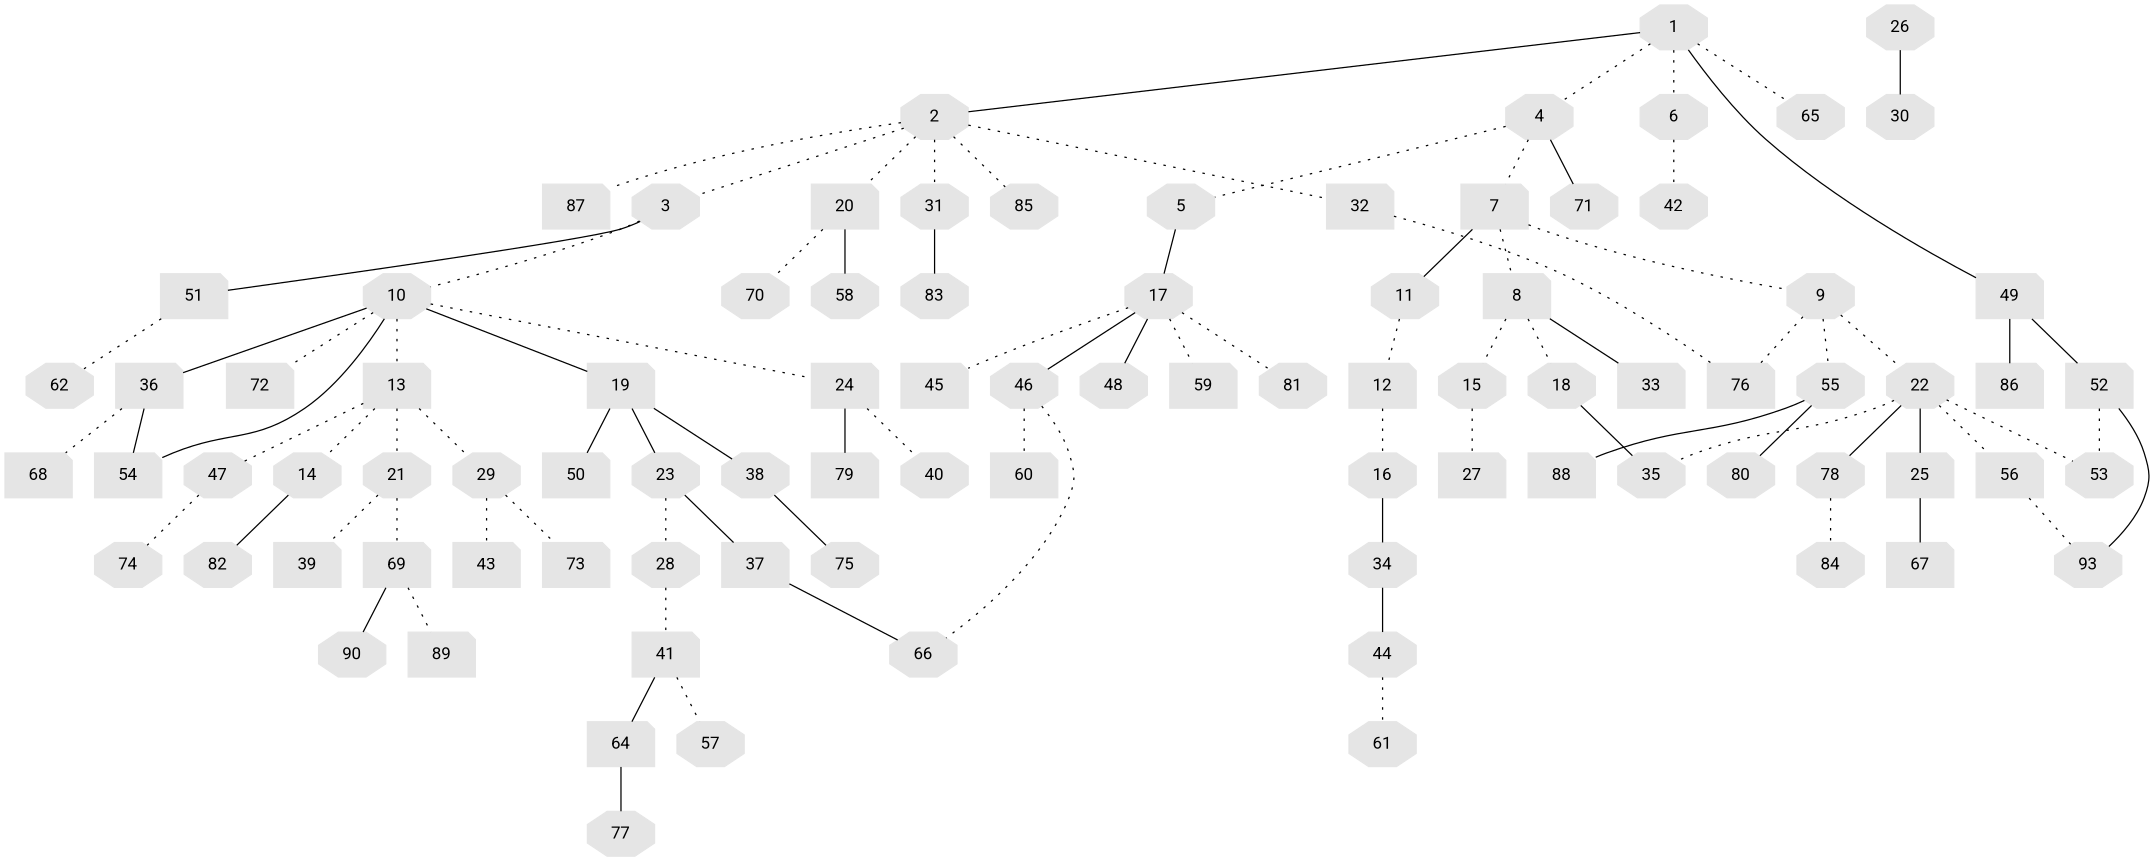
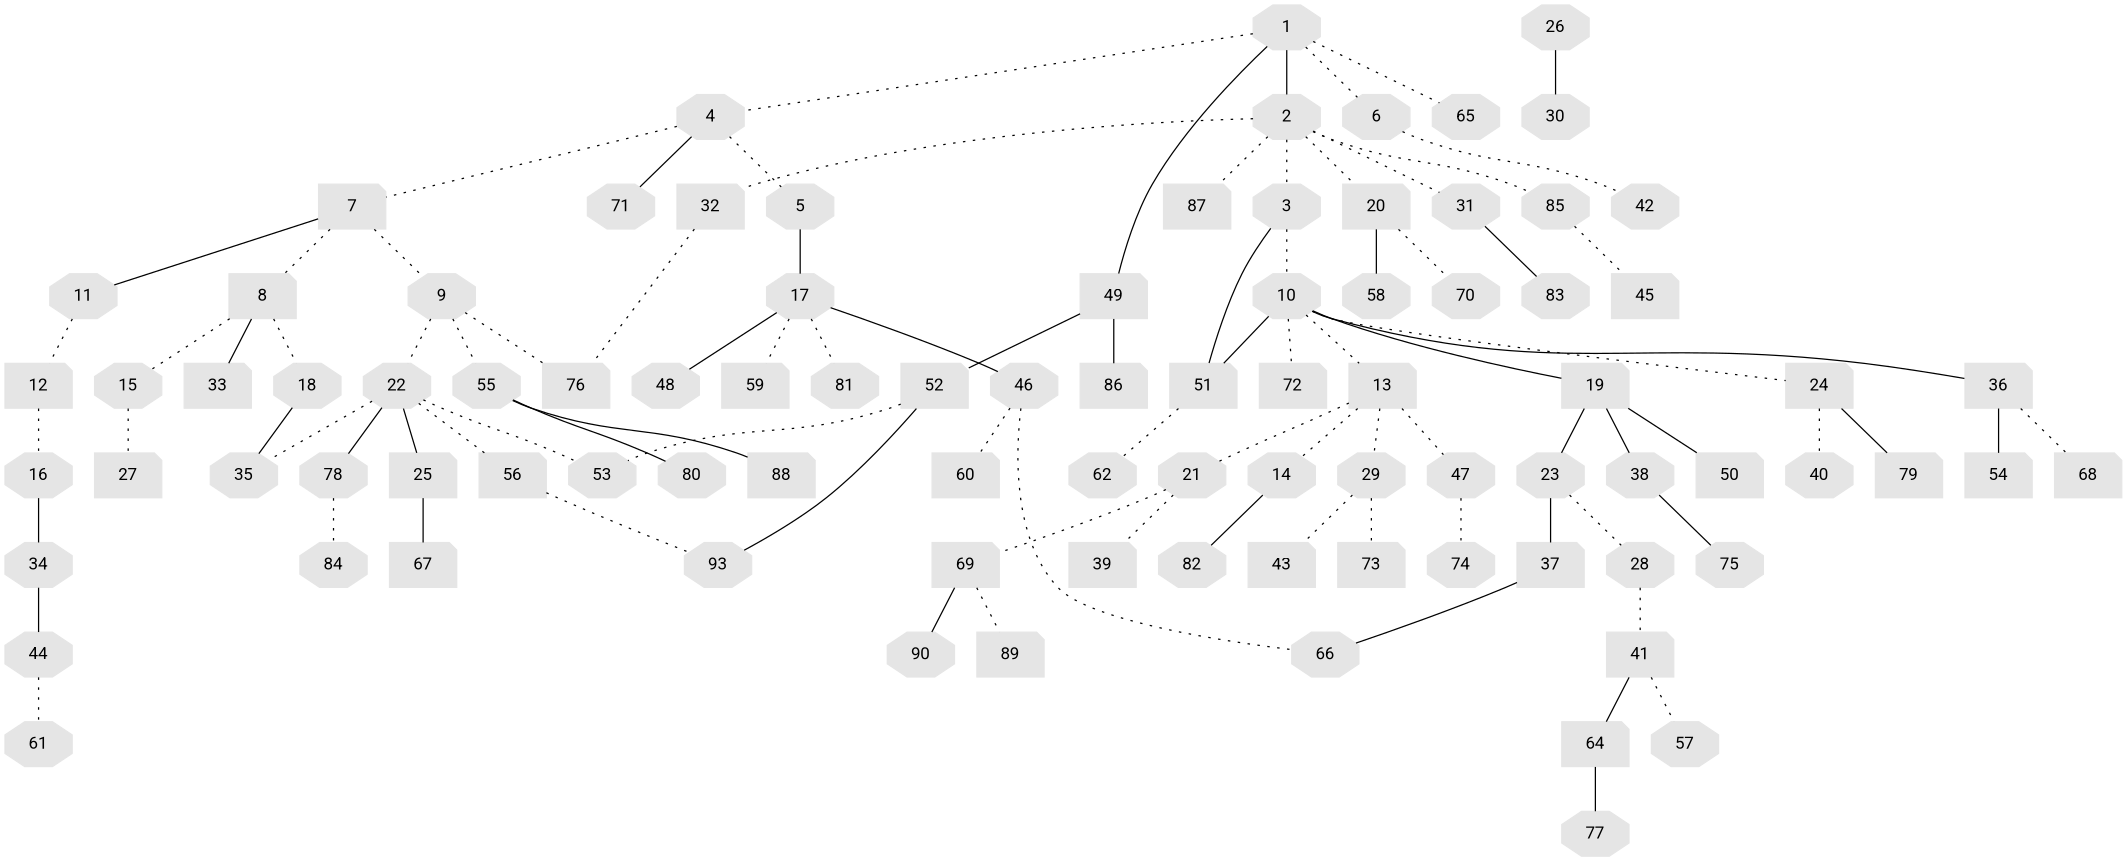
  graph {
    fontname=Roboto
    node [color=gray90 fontname=Roboto shape=octagon style=filled]
    edge [fontname=Roboto style=dotted]
    1
    2
    4
    6
    49 [shape=note]
    65
    3
    20 [shape=note]
    31
    32 [shape=note]
    85
    87 [shape=note]
    5
    7 [shape=note]
    71
    42
    52 [shape=note]
    86 [shape=note]
    10
    51 [shape=note]
    58
    70
    83
    76 [shape=note]
    13 [shape=note]
    19 [shape=note]
    24 [shape=note]
    36 [shape=note]
    72 [shape=note]
    26
    30
    17
    8 [shape=note]
    9
    11
    45 [shape=note]
    46
    48
    59 [shape=note]
    81
    15
    18
    33 [shape=note]
    22
    55
    12 [shape=note]
    27 [shape=note]
    35
    25 [shape=note]
    53
    56 [shape=note]
    78
    80
    88 [shape=note]
    14
    21
    29
    47
    23
    38
    50 [shape=note]
    40
    79 [shape=note]
    54 [shape=note]
    68 [shape=note]
    62
    16
    34
    82
    39 [shape=note]
    69 [shape=note]
    43 [shape=note]
    73 [shape=note]
    74
    44
    66
    60 [shape=note]
    28
    37 [shape=note]
    75
    89 [shape=note]
    90
    67 [shape=note]
    n84 [label=93]
    84
    41 [shape=note]
    57
    64 [shape=note]
    61
    77
    1 -- 2 [style=solid]
    1 -- 4
    1 -- 6
    1 -- 49 [style=solid]
    1 -- 65
    2 -- 3
    2 -- 20
    2 -- 31
    2 -- 32
    2 -- 85
    2 -- 87
    4 -- 5
    4 -- 7
    4 -- 71 [style=solid]
    6 -- 42
    49 -- 52 [style=solid]
    49 -- 86 [style=solid]
    3 -- 10
    3 -- 51 [style=solid]
    20 -- 58 [style=solid]
    20 -- 70
    31 -- 83 [style=solid]
    32 -- 76
    5 -- 17 [style=solid]
    7 -- 8
    7 -- 9
    7 -- 11 [style=solid]
    52 -- 53
    52 -- n84 [style=solid]
-   10 -- 54 [style=solid]
+   10 -- 51 [style=solid]
    10 -- 13
    10 -- 19 [style=solid]
    10 -- 24
    10 -- 36 [style=solid]
    10 -- 72
    51 -- 62
    13 -- 14
    13 -- 21
    13 -- 29
    13 -- 47
    19 -- 23 [style=solid]
    19 -- 38 [style=solid]
    19 -- 50 [style=solid]
    24 -- 40
    24 -- 79 [style=solid]
    36 -- 54 [style=solid]
    36 -- 68
    26 -- 30 [style=solid]
-   17 -- 45
+   85 -- 45
    17 -- 46 [style=solid]
    17 -- 48 [style=solid]
    17 -- 59
    17 -- 81
    8 -- 15
    8 -- 18
    8 -- 33 [style=solid]
    9 -- 76
    9 -- 22
    9 -- 55
    11 -- 12
    46 -- 66
    46 -- 60
    15 -- 27
    18 -- 35 [style=solid]
    22 -- 35
    22 -- 25 [style=solid]
    22 -- 53
    22 -- 56
    22 -- 78 [style=solid]
    55 -- 80 [style=solid]
    55 -- 88 [style=solid]
    12 -- 16
    25 -- 67 [style=solid]
    56 -- n84
    78 -- 84
    14 -- 82 [style=solid]
    21 -- 39
    21 -- 69
    29 -- 43
    29 -- 73
    47 -- 74
    23 -- 28
    23 -- 37 [style=solid]
    38 -- 75 [style=solid]
    16 -- 34 [style=solid]
    34 -- 44 [style=solid]
    69 -- 89
    69 -- 90 [style=solid]
    44 -- 61
    28 -- 41
    37 -- 66 [style=solid]
    41 -- 57
    41 -- 64 [style=solid]
    64 -- 77 [style=solid]
  }
